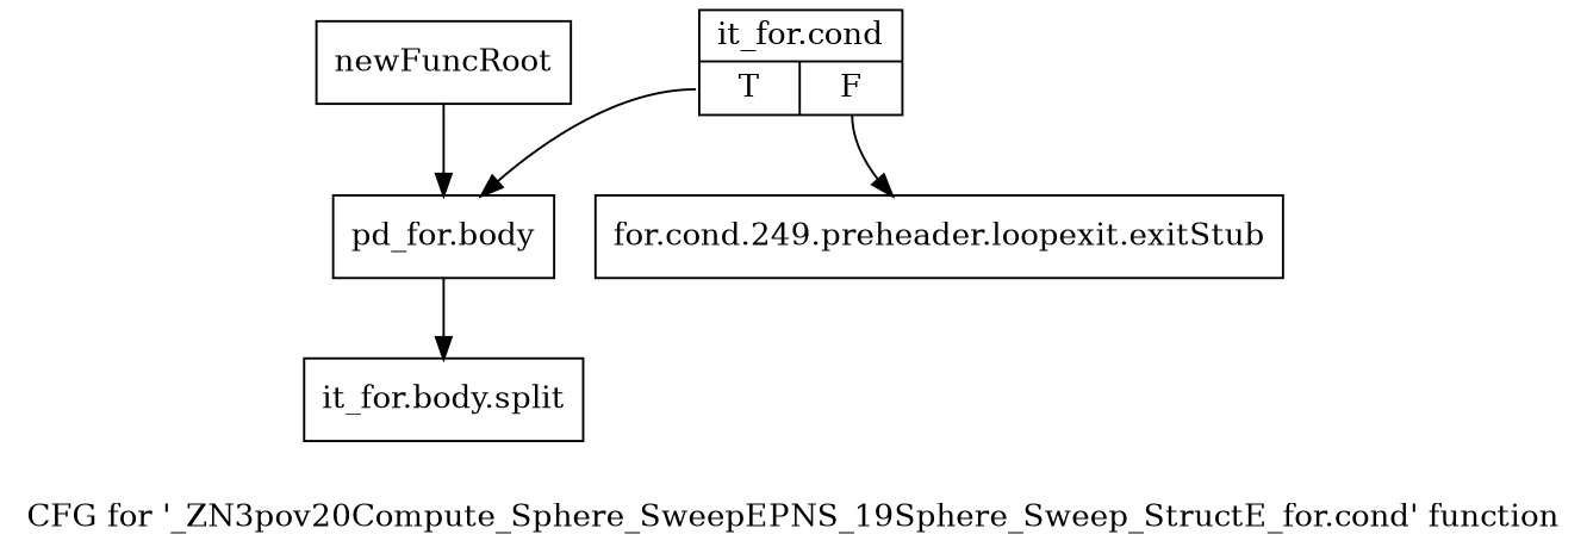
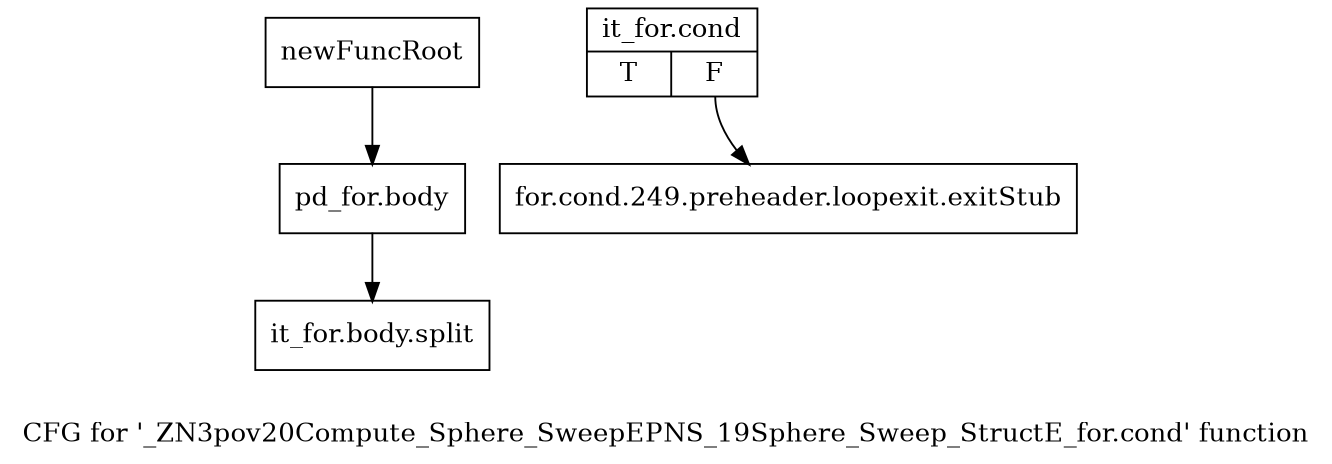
  digraph {
    label="CFG for '_ZN3pov20Compute_Sphere_SweepEPNS_19Sphere_Sweep_StructE_for.cond' function"
    node [shape=record]
    n1 [label="{newFuncRoot}"]
    n2 [label="{pd_for.body}"]
    n3 [label="{it_for.cond|{<s0>T|<s1>F}}"]
    n4 [label="{for.cond.249.preheader.loopexit.exitStub}"]
    n5 [label="{it_for.body.split}"]
    n1 -> n2
    n2 -> n5
-   n3 -> n2 [tailport=s0]
    n3 -> n4 [tailport=s1]
  }
